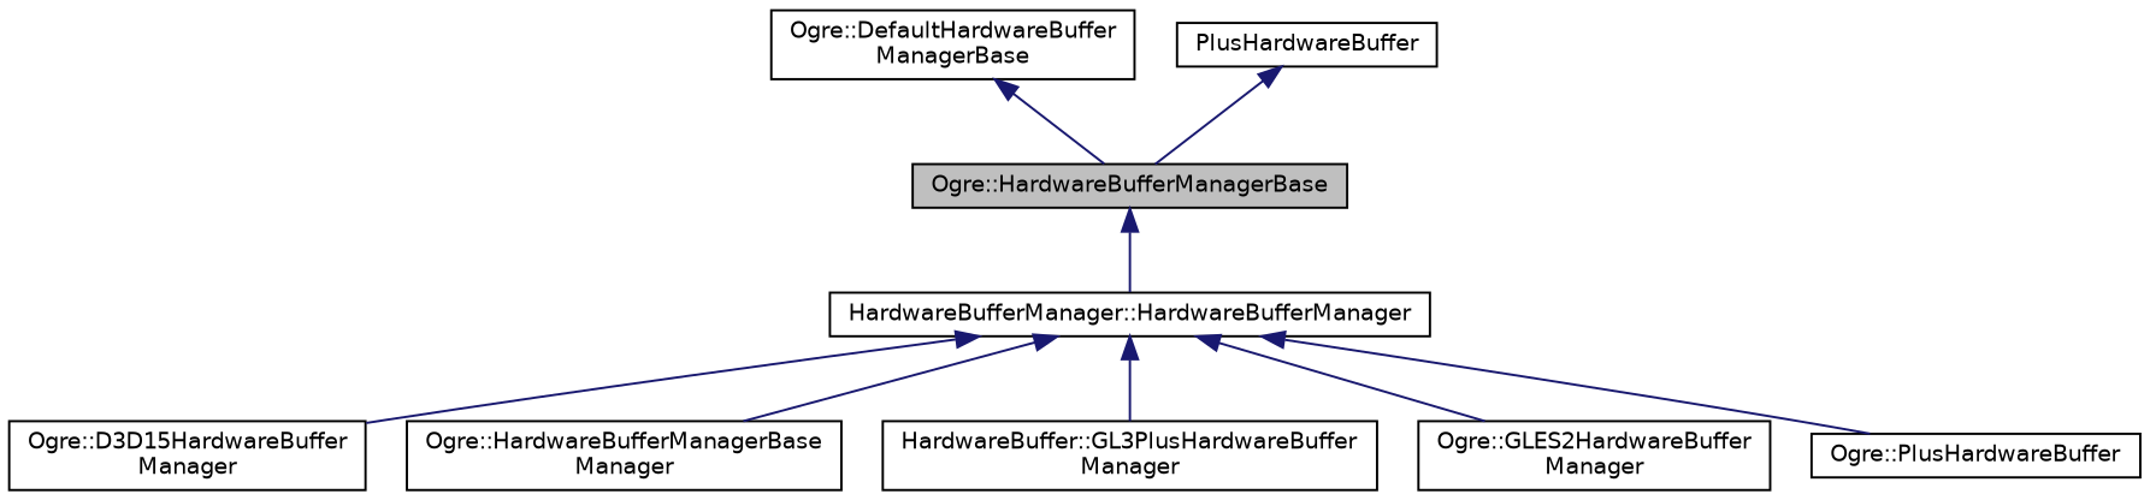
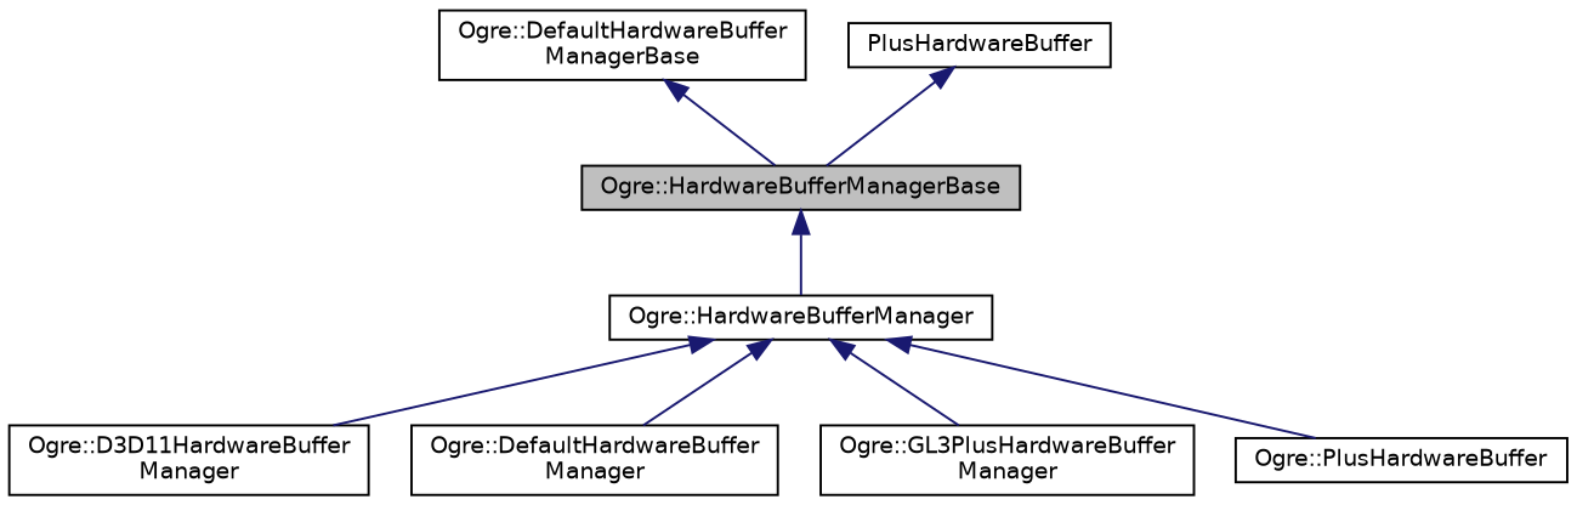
  digraph {
    rankdir=TB
    node [color=black fontname=Helvetica fontsize=10 shape=record]
    edge [color=midnightblue dir=back fontname=Helvetica fontsize=10 labelfontname=Helvetica labelfontsize=10 style=solid]
    n1 [fillcolor=grey75 fontcolor=black height=0.2 label="Ogre::HardwareBufferManagerBase" style=filled width=0.4]
-   n2 [height=0.2 label="HardwareBufferManager::HardwareBufferManager" width=0.4]
+   n2 [height=0.2 label="Ogre::HardwareBufferManager" width=0.4]
    n3 [height=0.2 label="Ogre::DefaultHardwareBuffer\lManagerBase" width=0.4]
-   n4 [height=0.2 label="Ogre::D3D15HardwareBuffer\lManager" width=0.4]
-   n5 [height=0.2 label="Ogre::HardwareBufferManagerBase\lManager" width=0.4]
-   n6 [height=0.2 label="HardwareBuffer::GL3PlusHardwareBuffer\lManager" width=0.4]
-   n7 [height=0.2 label="Ogre::GLES2HardwareBuffer\lManager" width=0.4]
+   n4 [height=0.2 label="Ogre::D3D11HardwareBuffer\lManager" width=0.4]
+   n5 [height=0.2 label="Ogre::DefaultHardwareBuffer\lManager" width=0.4]
+   n6 [height=0.2 label="Ogre::GL3PlusHardwareBuffer\lManager" width=0.4]
    n8 [height=0.2 label="Ogre::PlusHardwareBuffer" width=0.4]
    n9 [height=0.2 label=PlusHardwareBuffer width=0.4]
    n1 -> n2
    n2 -> n4
    n2 -> n5
    n2 -> n6
-   n2 -> n7
    n2 -> n8
    n3 -> n1
    n9 -> n1
  }
